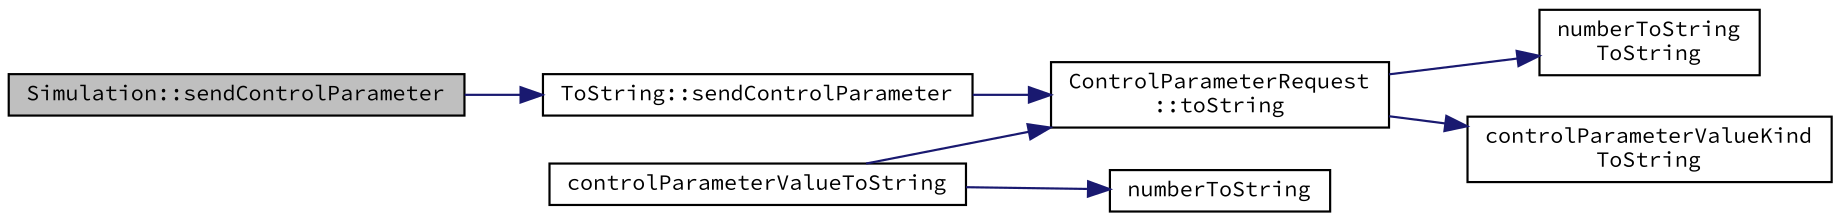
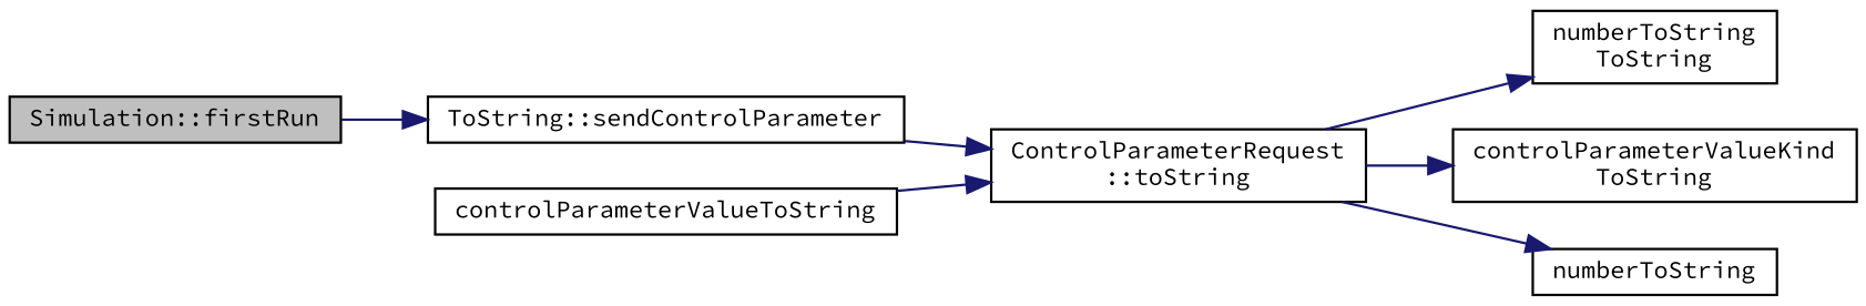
  digraph {
    fontname="Source Code Pro"
    rankdir=LR
    node [color=black fillcolor=white fontname="Source Code Pro" fontsize=10 shape=record style=filled]
    edge [color=midnightblue fontname="Source Code Pro" fontsize=10 labelfontname=FreeSans labelfontsize=10 style=solid]
-   n1 [fillcolor=grey75 fontcolor=black height=0.2 label="Simulation::sendControlParameter" width=0.4]
+   n1 [fillcolor=grey75 fontcolor=black height=0.2 label="Simulation::firstRun" width=0.4]
    n2 [height=0.2 label="ToString::sendControlParameter" width=0.4]
    n3 [height=0.2 label="ControlParameterRequest\l::toString" width=0.4]
    n4 [height=0.2 label="numberToString\lToString" width=0.4]
    n5 [height=0.2 label="controlParameterValueKind\lToString" width=0.4]
    n6 [height=0.2 label=controlParameterValueToString width=0.4]
    n7 [height=0.2 label=numberToString width=0.4]
    n1 -> n2
    n2 -> n3
    n3 -> n4
    n3 -> n5
    n6 -> n3
-   n6 -> n7
+   n3 -> n7
  }
